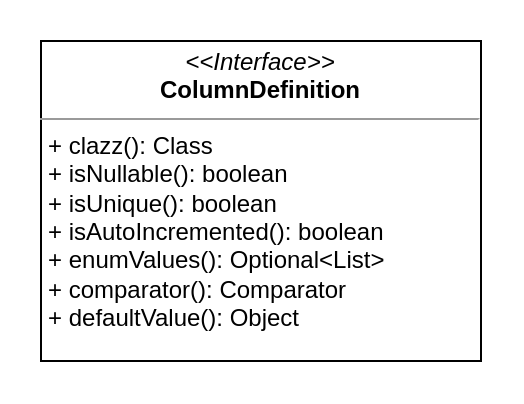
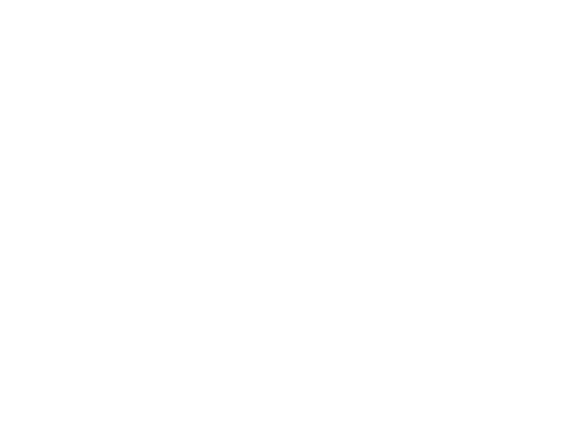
  <mxCell id="0" />
  <mxCell id="1" parent="0" />
- <mxCell id="2" value="&lt;p style=&quot;margin:0px;margin-top:4px;text-align:center;&quot;&gt;&lt;i&gt;&amp;lt;&amp;lt;Interface&amp;gt;&amp;gt;&lt;/i&gt;&lt;br&gt;&lt;b&gt;ColumnDefinition&lt;/b&gt;&lt;/p&gt;&lt;hr size=&quot;1&quot;&gt;&lt;p style=&quot;margin:0px;margin-left:4px;&quot;&gt;&lt;/p&gt;&lt;p style=&quot;margin:0px;margin-left:4px;&quot;&gt;+ clazz(): Class&lt;br&gt;+ isNullable(): boolean&lt;/p&gt;&lt;p style=&quot;margin:0px;margin-left:4px;&quot;&gt;+ isUnique(): boolean&lt;/p&gt;&lt;p style=&quot;margin:0px;margin-left:4px;&quot;&gt;+ isAutoIncremented(): boolean&lt;/p&gt;&lt;p style=&quot;margin:0px;margin-left:4px;&quot;&gt;+ enumValues(): Optional&amp;lt;List&amp;gt;&lt;/p&gt;&lt;p style=&quot;margin:0px;margin-left:4px;&quot;&gt;+ comparator(): Comparator&lt;/p&gt;&lt;p style=&quot;margin:0px;margin-left:4px;&quot;&gt;+ defaultValue(): Object&lt;/p&gt;" style="verticalAlign=top;align=left;overflow=fill;fontSize=12;fontFamily=Helvetica;html=1;whiteSpace=wrap;" parent="1" vertex="1"><mxGeometry x="20" y="20" width="220" height="160" as="geometry" /></mxCell>
